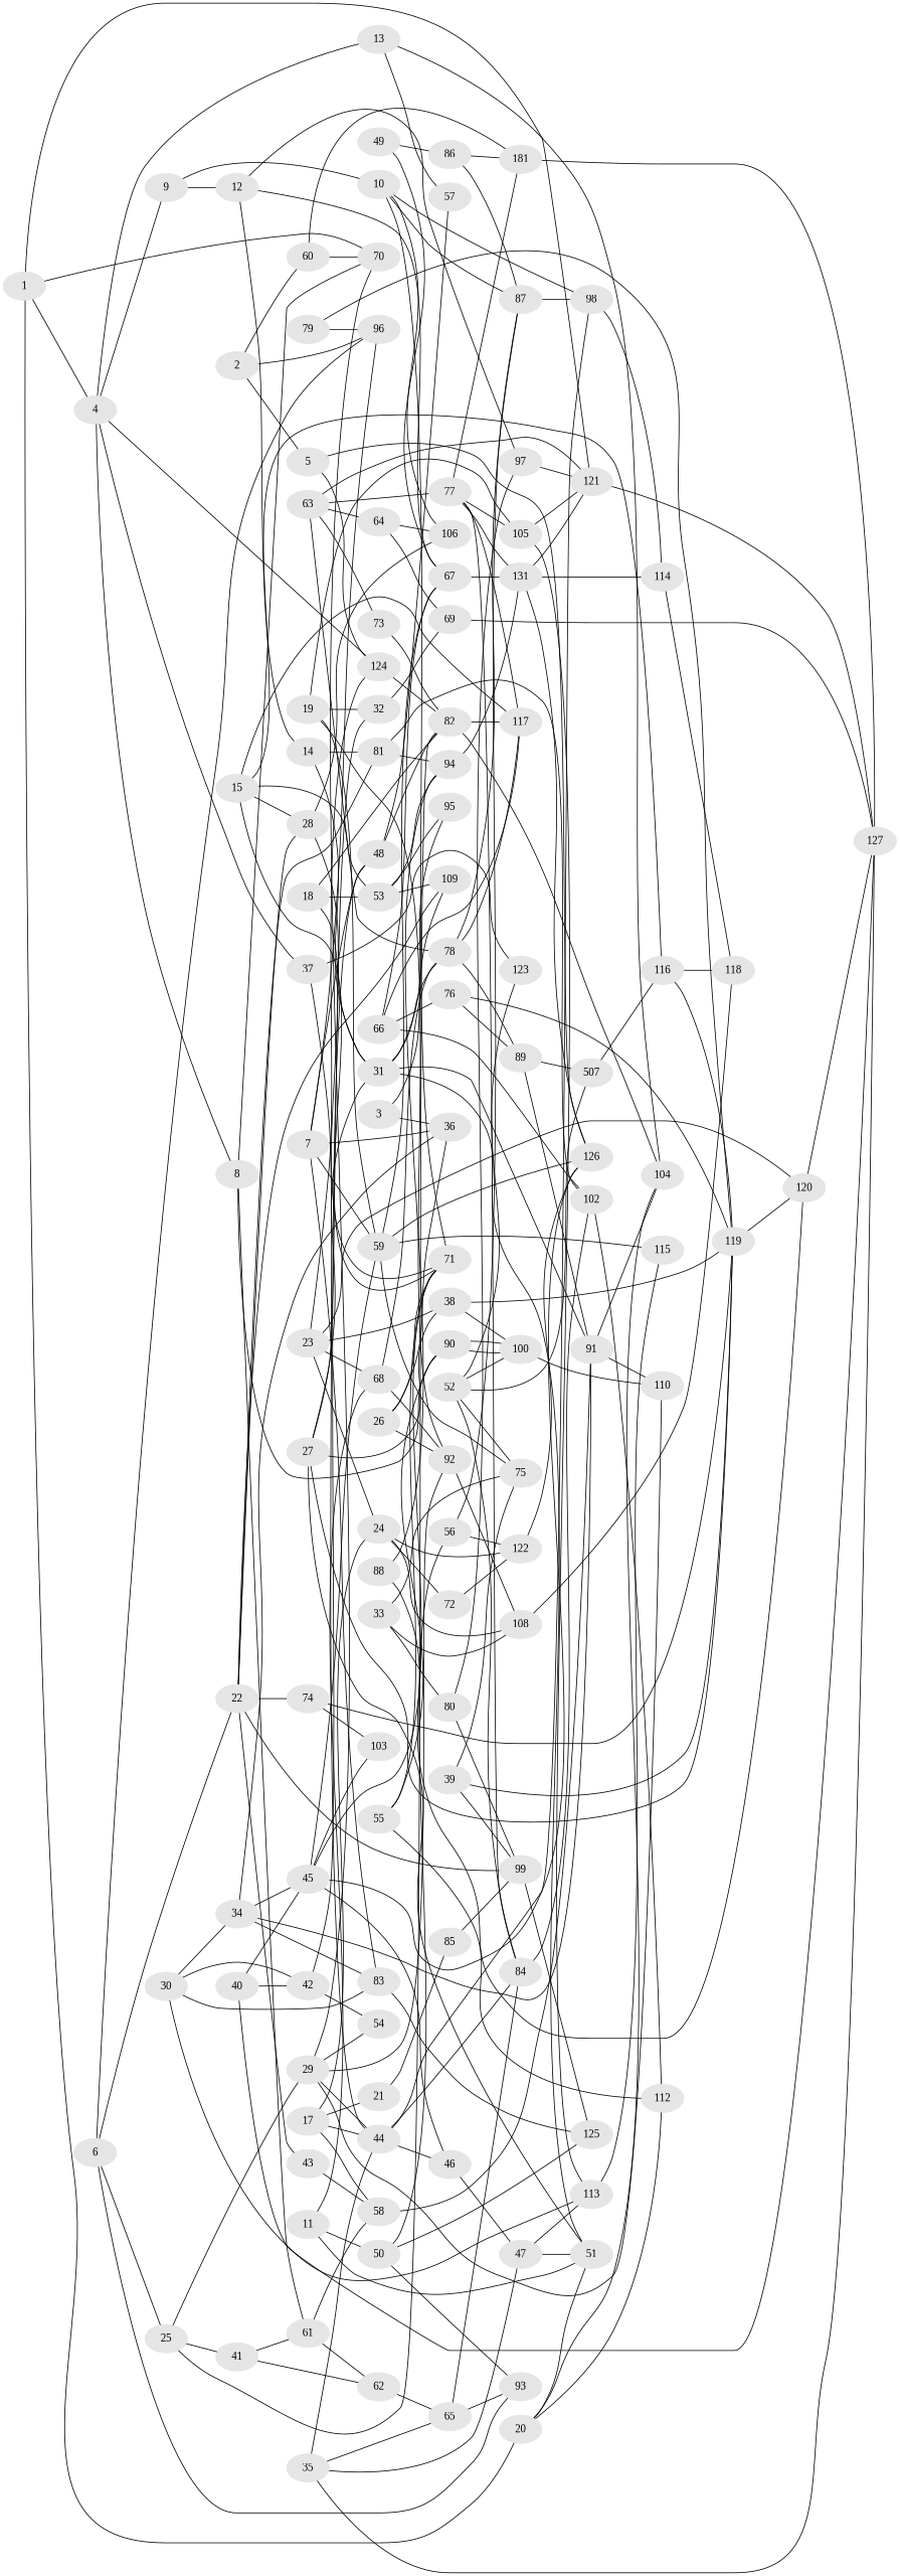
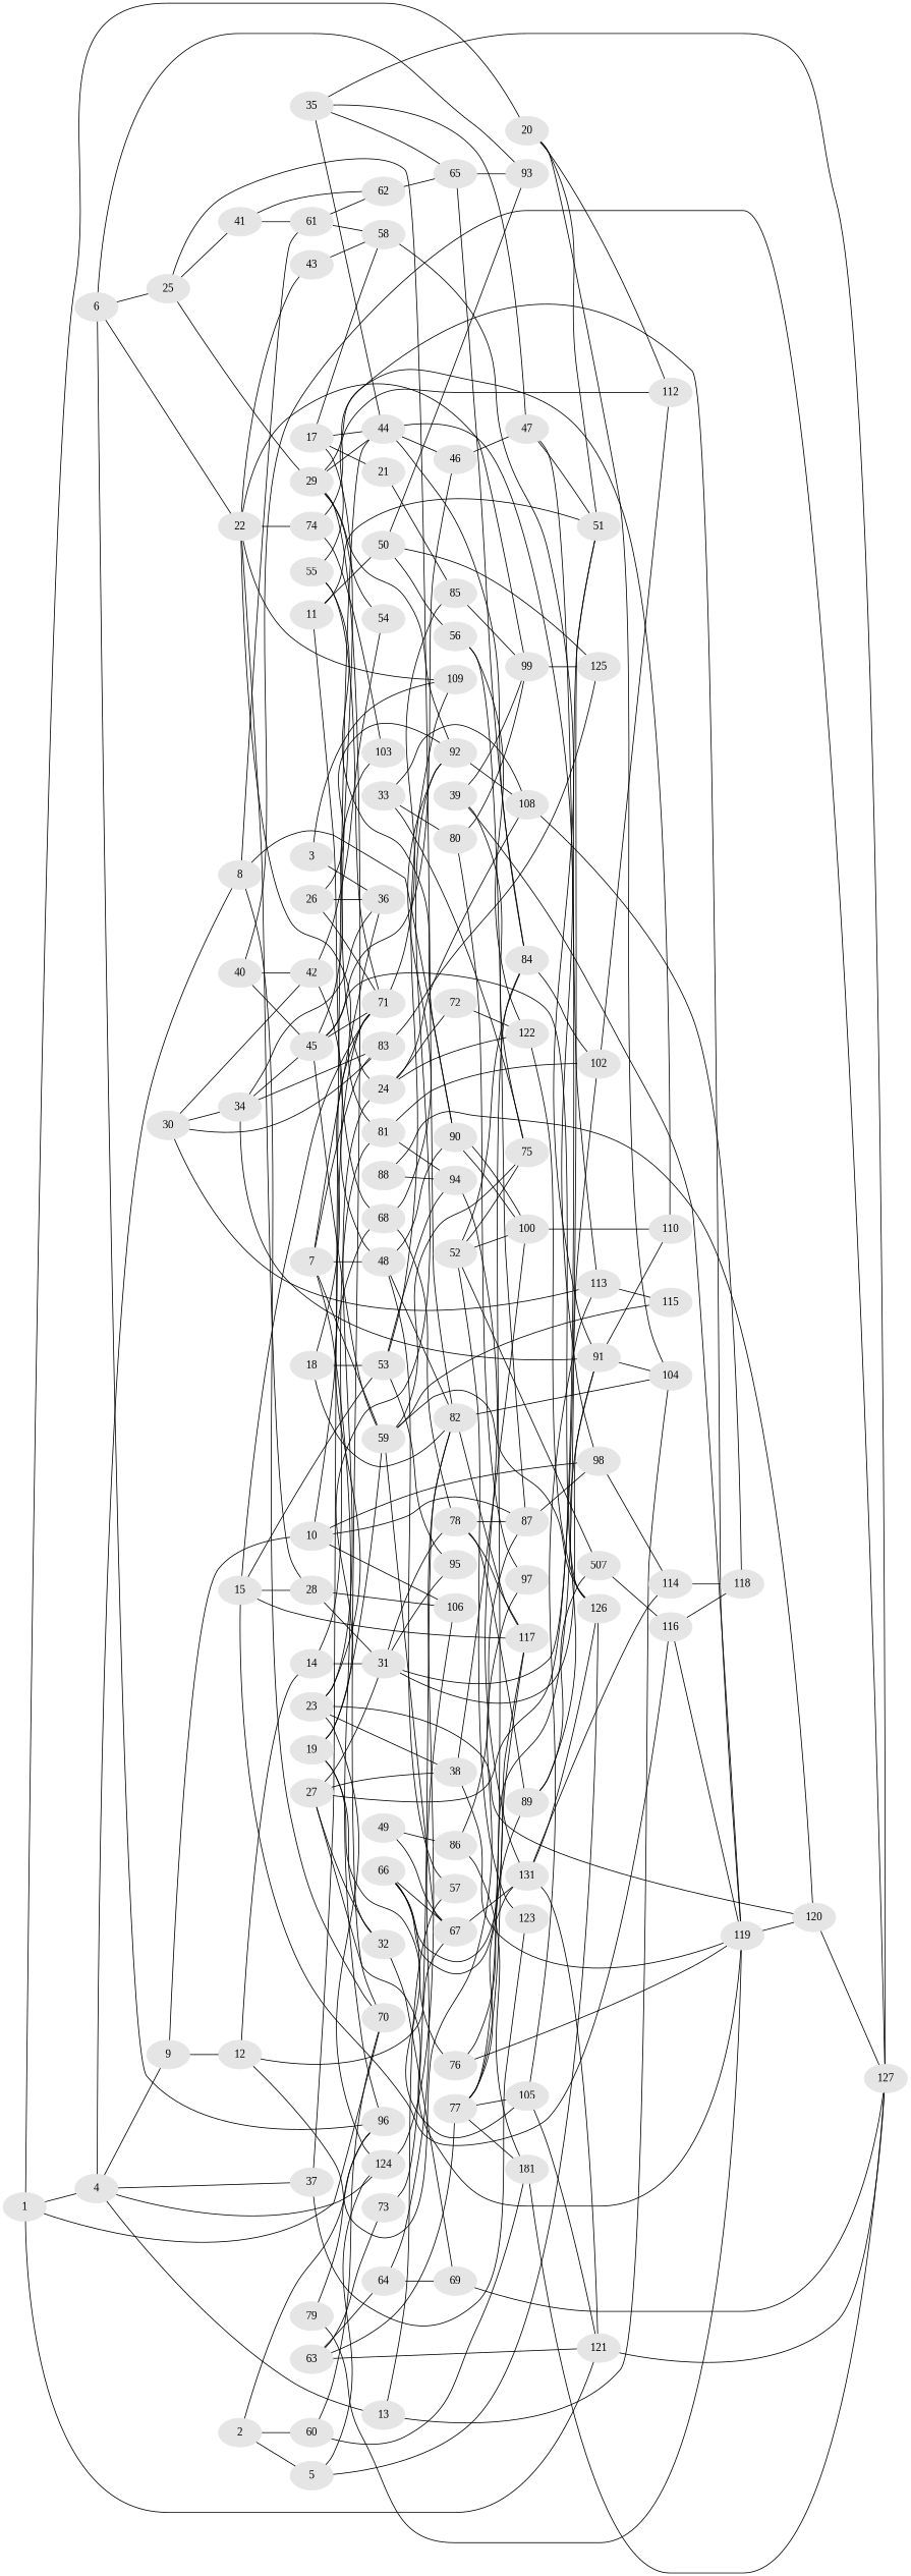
  graph {
    fontname="Liberation Serif"
    rankdir=LR
    node [color=gray90 fontname="Liberation Serif" style=filled]
    edge [fontname="Liberation Serif"]
    1
    4
    20
    70
    121
    8
    9
    13
    37
    124
    51
    104
    112
    127
    2
    5
    60
    96
    126
    58
    91
    n22 [label=181]
    3
    36
    109
    61
    90
    10
    12
    57
    44
    123
    82
    6
    22
    25
    93
    81
    28
    43
    74
    99
    29
    41
    7
    48
    59
    83
    67
    75
    115
    125
    62
    100
    71
    87
    98
    106
    14
    97
    85
    114
    11
    50
    68
    56
    92
    78
    31
    95
    n71 [label=131]
    94
    102
    15
    53
    116
    117
    119
    118
    34
    45
    105
    113
    17
    21
    24
    72
    108
    122
    46
    84
    18
    19
    32
    69
    103
    23
    38
    120
    110
    54
    26
    27
    30
    42
    89
    33
    80
    35
    47
    65
    39
    40
    49
    86
    52
    n117 [label=507]
    55
    63
    64
    73
    77
    66
    76
    79
    88
    1 -- 4
    1 -- 20
    1 -- 70
    1 -- 121
    4 -- 8
    4 -- 9
    4 -- 13
    4 -- 37
    4 -- 124
    20 -- 51
    20 -- 104
    20 -- 112
    121 -- 127
    8 -- 70
    8 -- 61
    8 -- 90
    9 -- 10
    9 -- 12
    13 -- 104
    13 -- 57
    37 -- 44
    37 -- 123
    124 -- 82
    2 -- 5
    2 -- 60
    2 -- 96
    5 -- 124
    5 -- 126
    60 -- 70
    60 -- n22
    58 -- 91
    91 -- 104
    91 -- 110
    n22 -- 127
    3 -- 36
    3 -- 109
    61 -- 58
    61 -- 62
    90 -- 100
    90 -- 100
    10 -- 71
    10 -- 87
    10 -- 98
    10 -- 106
    12 -- 67
    12 -- 14
    12 -- 97
    44 -- 98
    44 -- 46
    44 -- 84
    82 -- 104
    82 -- 117
    6 -- 96
    6 -- 22
    6 -- 25
    6 -- 93
    22 -- 109
    22 -- 81
    22 -- 28
    22 -- 43
    22 -- 74
    22 -- 99
    25 -- 82
    25 -- 29
    25 -- 41
    81 -- 94
    81 -- 102
    28 -- 106
    28 -- 31
    43 -- 58
    74 -- 119
    74 -- 103
    99 -- 125
    29 -- 70
    29 -- 44
    29 -- 92
    29 -- 110
    29 -- 54
    41 -- 61
    41 -- 62
    7 -- 96
    7 -- 36
    7 -- 48
    7 -- 59
    7 -- 83
+   48 -- 90
    48 -- 57
    48 -- 82
    59 -- 126
    59 -- 67
    59 -- 75
    59 -- 115
    83 -- 125
    67 -- n71
    62 -- 65
    100 -- 110
+   71 -- 85
    87 -- 98
    98 -- 114
    14 -- 81
    14 -- 31
-   97 -- 121
    85 -- 99
    114 -- 118
    11 -- 51
    11 -- 50
    11 -- 68
    50 -- 93
    50 -- 125
    50 -- 56
    68 -- 92
    68 -- 78
    56 -- 87
    56 -- 122
    92 -- 108
    78 -- 87
    78 -- 117
    78 -- 89
    31 -- 51
    31 -- 91
    31 -- 78
    31 -- 95
    n71 -- 121
    n71 -- 126
    n71 -- 114
    94 -- n71
    102 -- 112
    15 -- 28
    15 -- 71
    15 -- 53
    15 -- 116
    15 -- 117
    53 -- 109
    53 -- 95
    53 -- 94
    116 -- 119
    116 -- 118
    119 -- 120
    34 -- 91
    34 -- 36
    34 -- 83
    34 -- 45
    45 -- 126
    45 -- 59
    45 -- 71
    45 -- 46
    45 -- 103
    105 -- 121
    105 -- 113
    113 -- 115
    17 -- 58
    17 -- 44
    17 -- 21
    17 -- 24
    21 -- 85
    24 -- 72
    24 -- 108
    24 -- 122
    72 -- 122
    108 -- 118
    122 -- 126
    46 -- 47
    84 -- 102
    18 -- 82
    18 -- 71
    18 -- 53
    19 -- 59
    19 -- 92
    19 -- 105
    19 -- 32
    32 -- 69
    69 -- 127
    23 -- 124
    23 -- 68
    23 -- 24
    23 -- 38
    23 -- 120
    38 -- 100
    38 -- 119
    120 -- 127
    26 -- 36
    26 -- 71
    26 -- 92
    27 -- 51
    27 -- 31
    27 -- 119
    27 -- 32
    27 -- 38
    30 -- 83
    30 -- 34
    30 -- 113
    30 -- 42
    42 -- 48
    42 -- 54
    89 -- 91
    89 -- n117
    33 -- 75
    33 -- 108
    33 -- 80
    80 -- 99
    80 -- 97
    35 -- 127
    35 -- 44
    35 -- 47
    35 -- 65
    47 -- 51
    47 -- 113
    65 -- 93
    65 -- 84
    39 -- 99
    39 -- 75
    39 -- 119
    40 -- 127
    40 -- 45
    40 -- 42
    49 -- 67
    49 -- 86
    86 -- n22
    86 -- 87
    52 -- 123
    52 -- 75
    52 -- 100
    52 -- 84
    52 -- n117
    n117 -- 116
    55 -- 112
    55 -- 90
    55 -- 71
    63 -- 121
-   63 -- 78
    63 -- 64
    63 -- 73
    63 -- 77
    64 -- 106
    64 -- 69
    73 -- 82
    77 -- n22
    77 -- n71
    77 -- 117
    77 -- 105
    77 -- 84
    66 -- 67
    66 -- 102
    66 -- 117
    66 -- 76
    76 -- 119
    76 -- 89
    79 -- 96
    79 -- 119
    88 -- 94
    88 -- 120
  }
